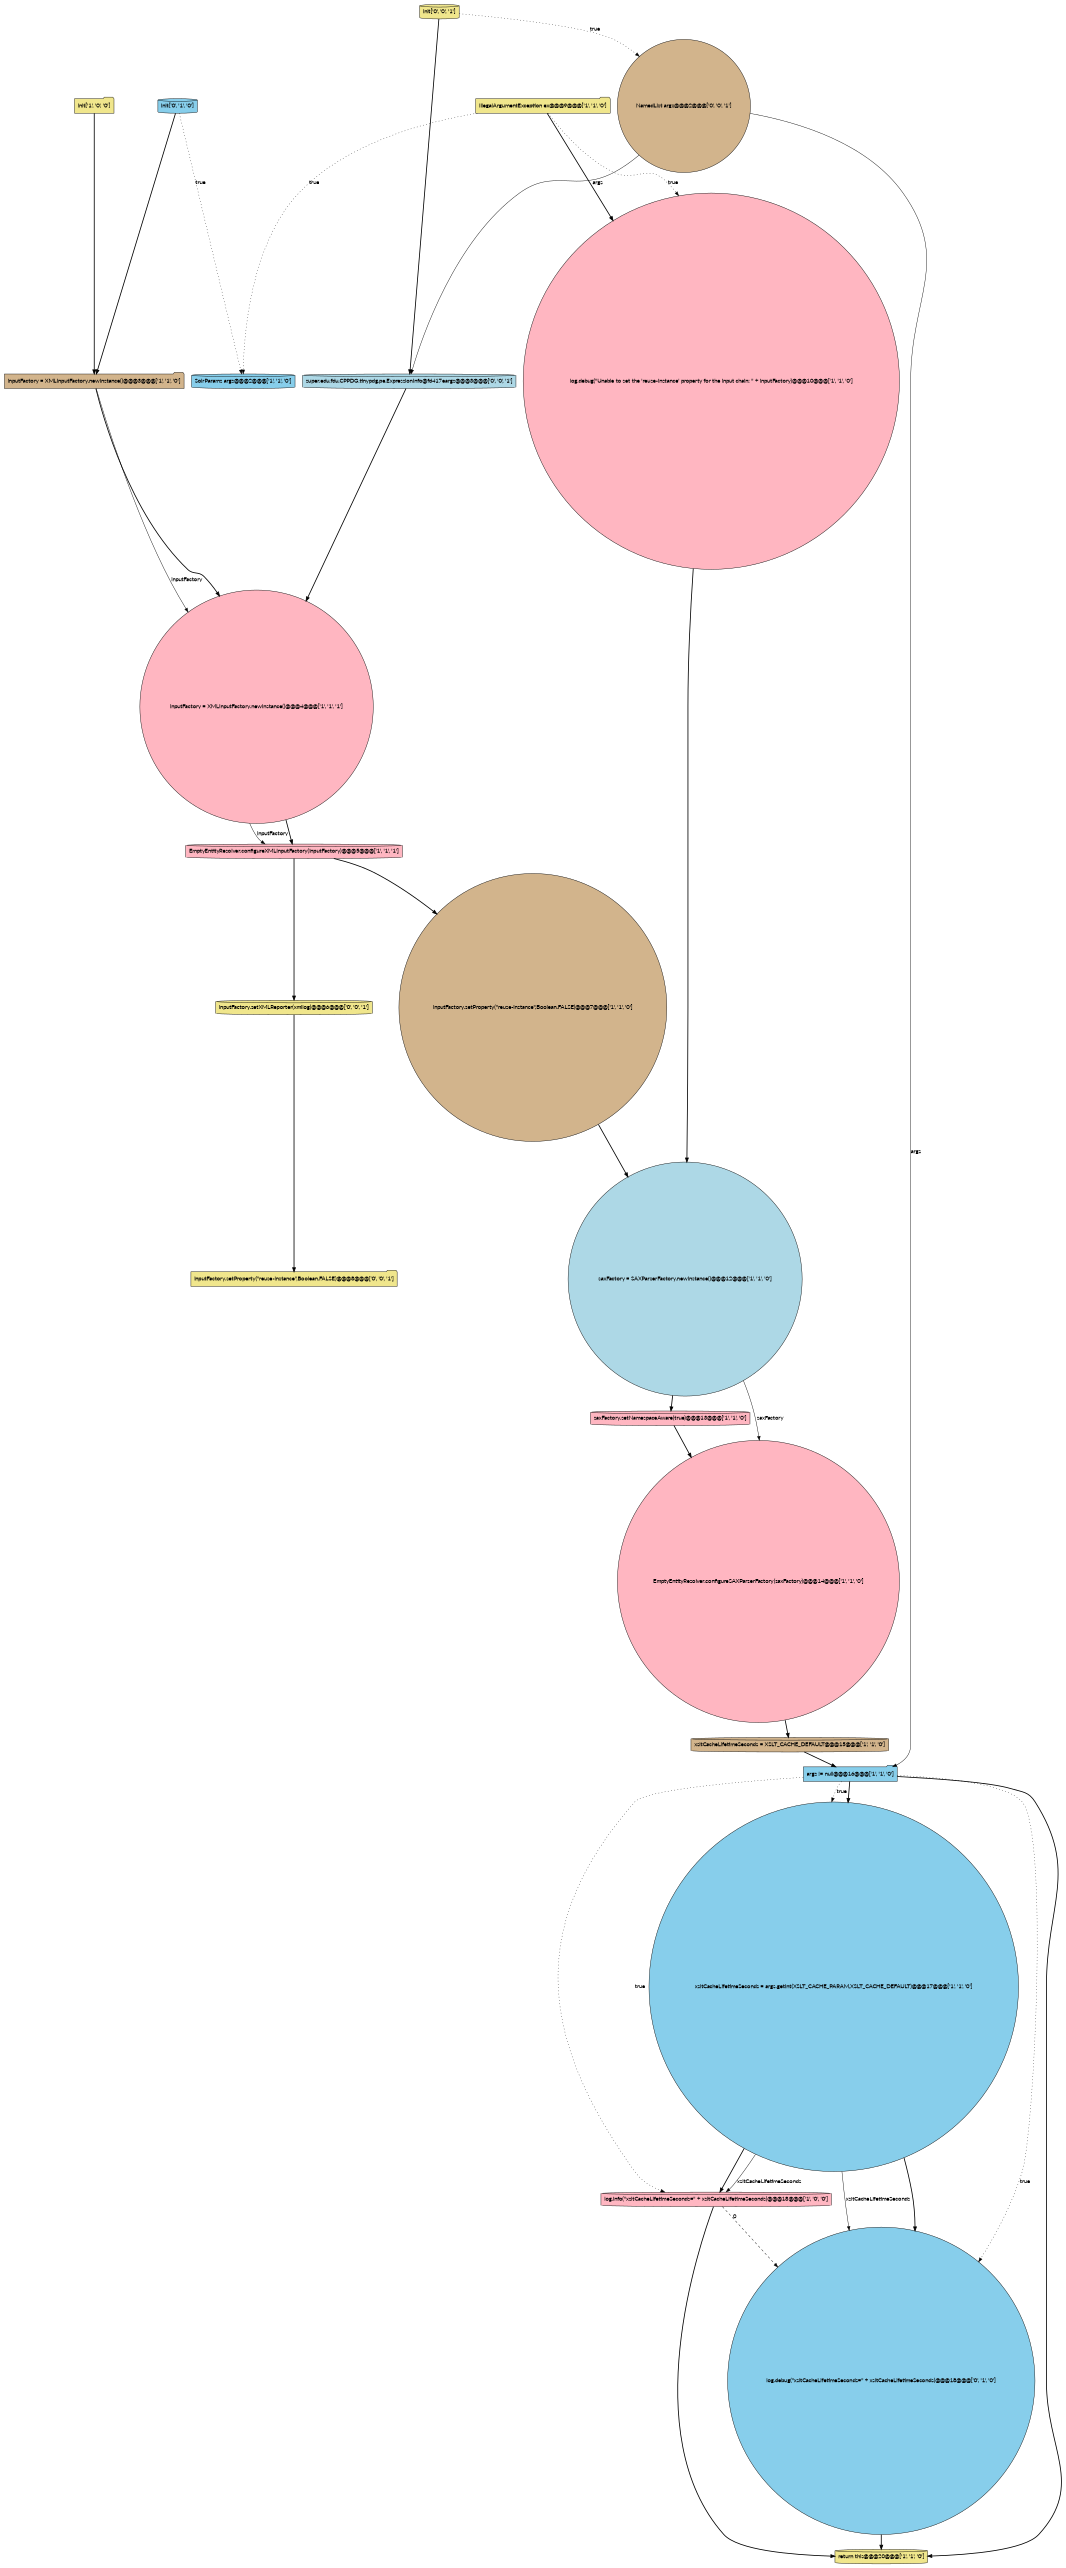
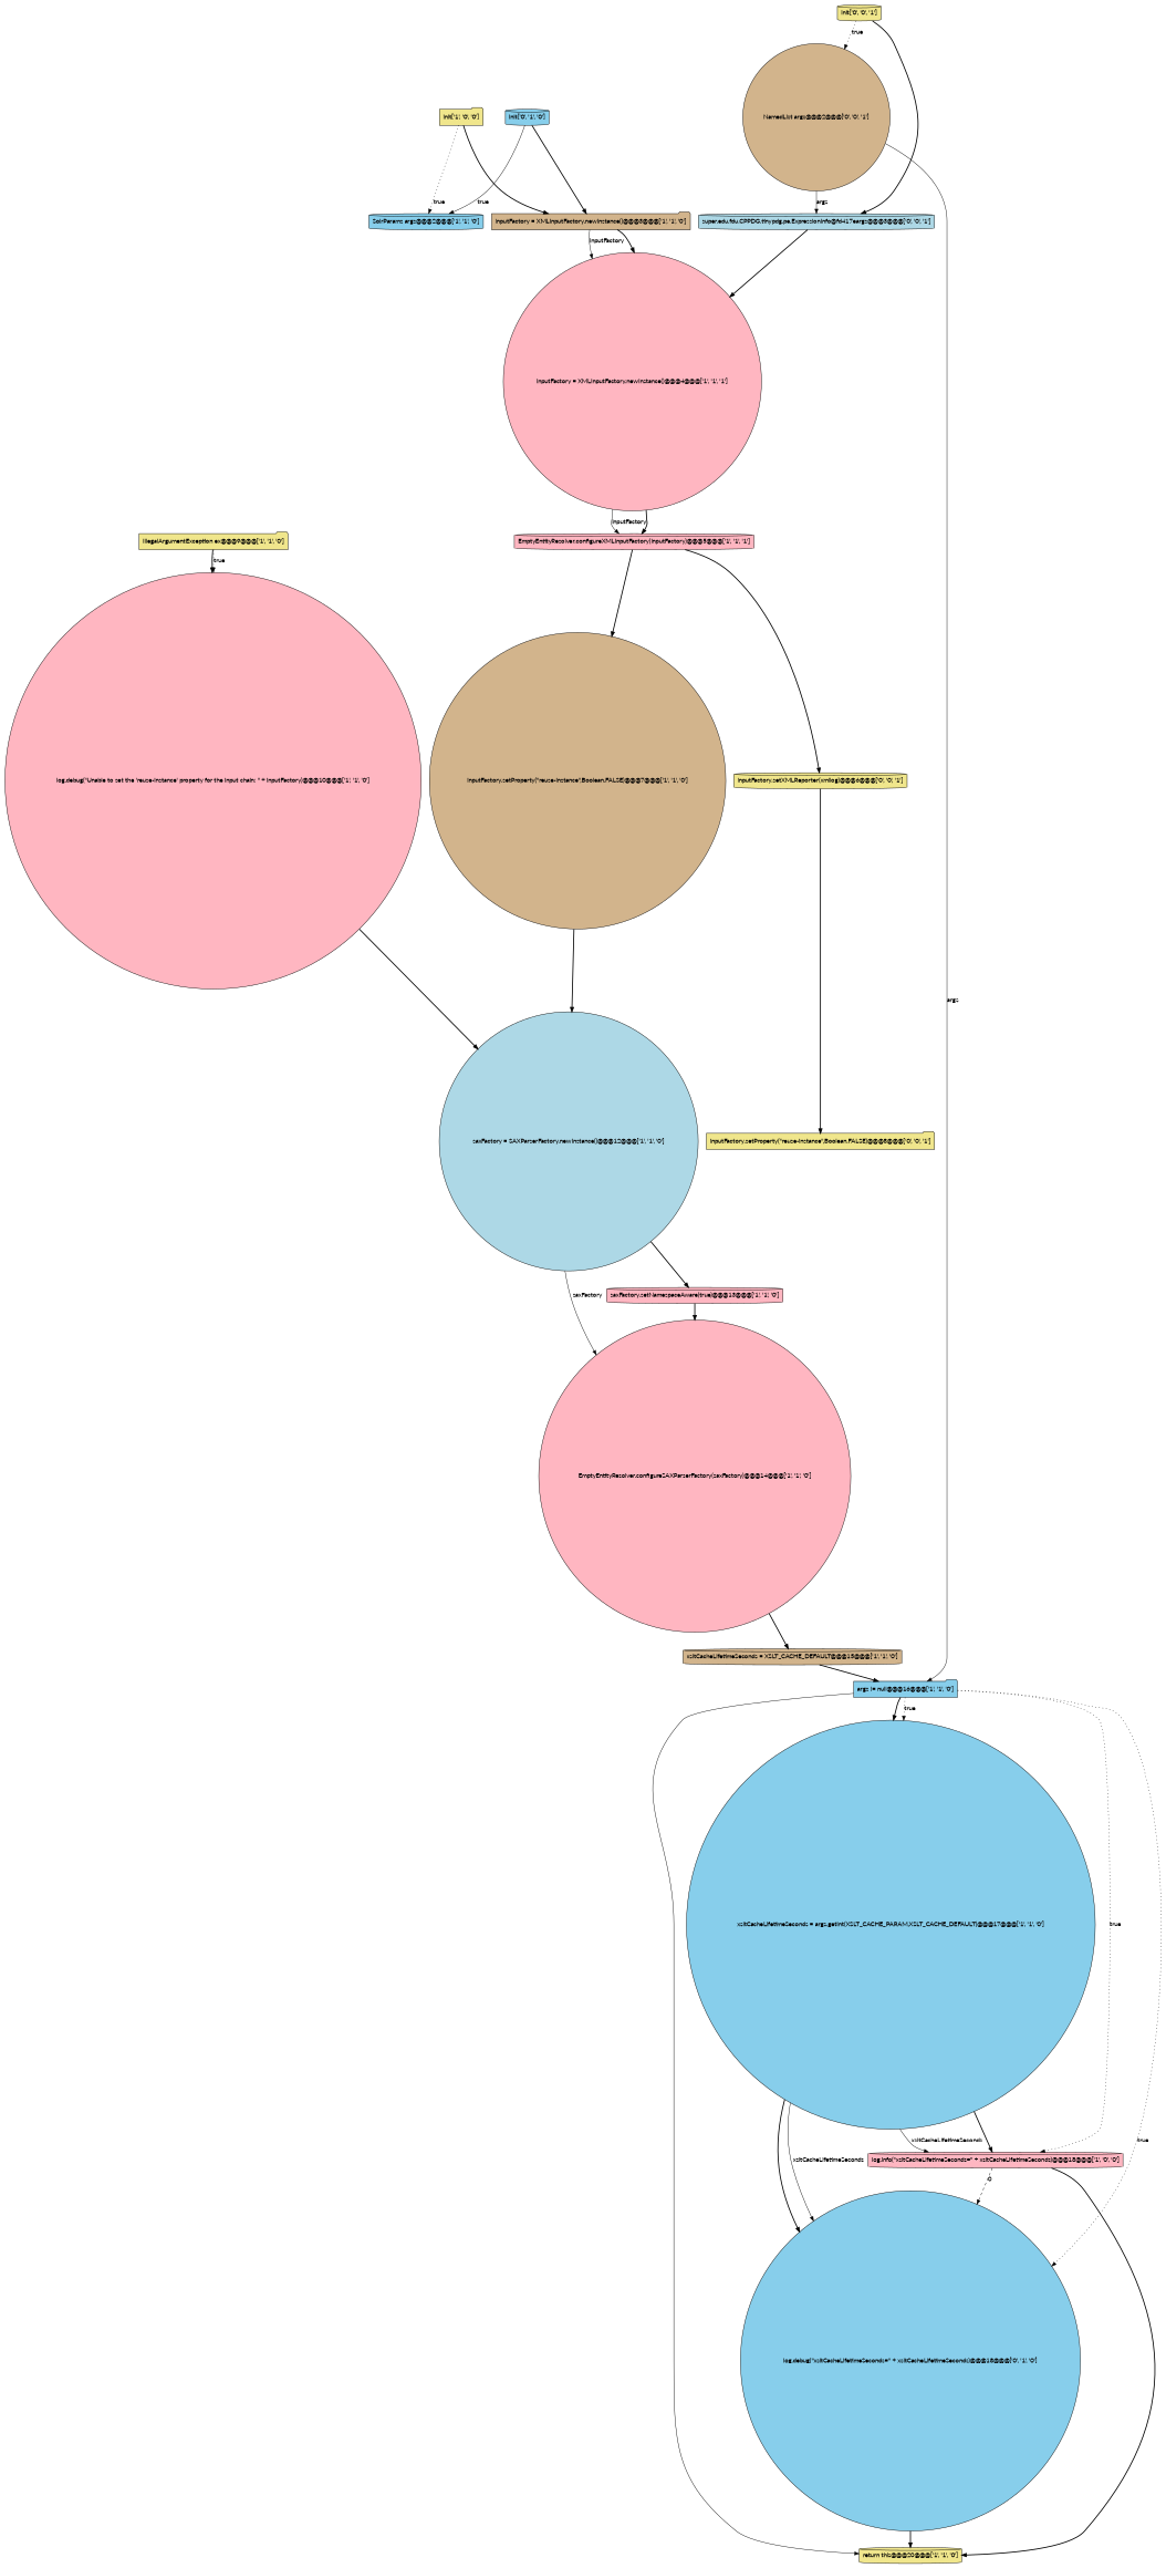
  digraph {
    fontname=Lato
    node [fillcolor=lightpink fontname=Lato shape=cylinder style=filled]
    edge [fontname=Lato style=bold]
    n1 [label="EmptyEntityResolver.configureXMLInputFactory(inputFactory)@@@5@@@['1', '1', '1']"]
    n2 [fillcolor=tan label="inputFactory.setProperty(\"reuse-instance\",Boolean.FALSE)@@@7@@@['1', '1', '0']" shape=circle]
    n3 [fillcolor=khaki label="inputFactory.setXMLReporter(xmllog)@@@6@@@['0', '0', '1']"]
    n4 [fillcolor=lightblue label="saxFactory = SAXParserFactory.newInstance()@@@12@@@['1', '1', '0']" shape=circle]
    n5 [fillcolor=khaki label="inputFactory.setProperty(\"reuse-instance\",Boolean.FALSE)@@@8@@@['0', '0', '1']" shape=folder]
    n6 [label="log.debug(\"Unable to set the 'reuse-instance' property for the input chain: \" + inputFactory)@@@10@@@['1', '1', '0']" shape=circle]
    n7 [label="saxFactory.setNamespaceAware(true)@@@13@@@['1', '1', '0']"]
    n8 [label="EmptyEntityResolver.configureSAXParserFactory(saxFactory)@@@14@@@['1', '1', '0']" shape=circle]
    n9 [fillcolor=tan label="inputFactory = XMLInputFactory.newInstance()@@@3@@@['1', '1', '0']" shape=folder]
    n10 [label="inputFactory = XMLInputFactory.newInstance()@@@4@@@['1', '1', '1']" shape=circle]
    n11 [fillcolor=tan label="xsltCacheLifetimeSeconds = XSLT_CACHE_DEFAULT@@@15@@@['1', '1', '0']"]
    n12 [fillcolor=skyblue label="args != null@@@16@@@['1', '1', '0']" shape=folder]
    n13 [fillcolor=skyblue label="xsltCacheLifetimeSeconds = args.getInt(XSLT_CACHE_PARAM,XSLT_CACHE_DEFAULT)@@@17@@@['1', '1', '0']" shape=circle]
    n14 [label="log.info(\"xsltCacheLifetimeSeconds=\" + xsltCacheLifetimeSeconds)@@@18@@@['1', '0', '0']"]
    n15 [fillcolor=skyblue label="log.debug(\"xsltCacheLifetimeSeconds=\" + xsltCacheLifetimeSeconds)@@@18@@@['0', '1', '0']" shape=circle]
    n16 [fillcolor=khaki label="return this@@@20@@@['1', '1', '0']"]
    n17 [fillcolor=skyblue label="SolrParams args@@@2@@@['1', '1', '0']"]
    n18 [fillcolor=khaki label="init['1', '0', '0']" shape=folder]
    n19 [fillcolor=skyblue label="init['0', '1', '0']"]
    n20 [fillcolor=tan label="NamedList args@@@2@@@['0', '0', '1']" shape=circle]
    n21 [fillcolor=lightblue label="super.edu.fdu.CPPDG.tinypdg.pe.ExpressionInfo@fd417eargs@@@3@@@['0', '0', '1']"]
    n22 [fillcolor=khaki label="IllegalArgumentException ex@@@9@@@['1', '1', '0']" shape=folder]
    n23 [fillcolor=khaki label="init['0', '0', '1']"]
    n1 -> n2
    n1 -> n3
    n2 -> n4
    n3 -> n5
    n4 -> n7
    n4 -> n8 [label=saxFactory style=solid]
    n6 -> n4
    n7 -> n8
    n8 -> n11
    n9 -> n10
    n9 -> n10 [label=inputFactory style=solid]
    n10 -> n1 [label=inputFactory style=solid]
    n10 -> n1
    n11 -> n12
    n12 -> n13
    n12 -> n13 [label=true style=dotted]
    n12 -> n14 [label=true style=dotted]
    n12 -> n15 [label=true style=dotted]
-   n12 -> n16
+   n12 -> n16 [style=solid]
    n13 -> n14 [label=xsltCacheLifetimeSeconds style=solid]
    n13 -> n14
    n13 -> n15
    n13 -> n15 [label=xsltCacheLifetimeSeconds style=solid]
    n14 -> n15 [label=0 style=dashed]
    n14 -> n16
    n15 -> n16
    n18 -> n9
-   n22 -> n17 [label=true style=dotted]
+   n18 -> n17 [label=true style=dotted]
    n19 -> n9
-   n19 -> n17 [label=true style=dotted]
+   n19 -> n17 [label=true style=solid]
    n20 -> n12 [label=args style=solid]
    n20 -> n21 [label=args style=solid]
    n21 -> n10
    n22 -> n6
    n22 -> n6 [label=true style=dotted]
    n23 -> n20 [label=true style=dotted]
    n23 -> n21
  }
